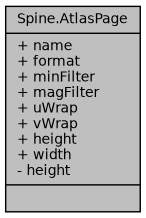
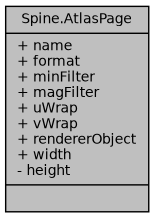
  digraph {
-   n1 [color=black fillcolor=grey75 fontcolor=black fontname=Helvetica fontsize=10 height=0.2 label="{Spine.AtlasPage\n|+ name\l+ format\l+ minFilter\l+ magFilter\l+ uWrap\l+ vWrap\l+ height\l+ width\l- height\l|}" shape=record style=filled width=0.4]
+   n1 [color=black fillcolor=grey75 fontcolor=black fontname=Helvetica fontsize=10 height=0.2 label="{Spine.AtlasPage\n|+ name\l+ format\l+ minFilter\l+ magFilter\l+ uWrap\l+ vWrap\l+ rendererObject\l+ width\l- height\l|}" shape=record style=filled width=0.4]
  }
